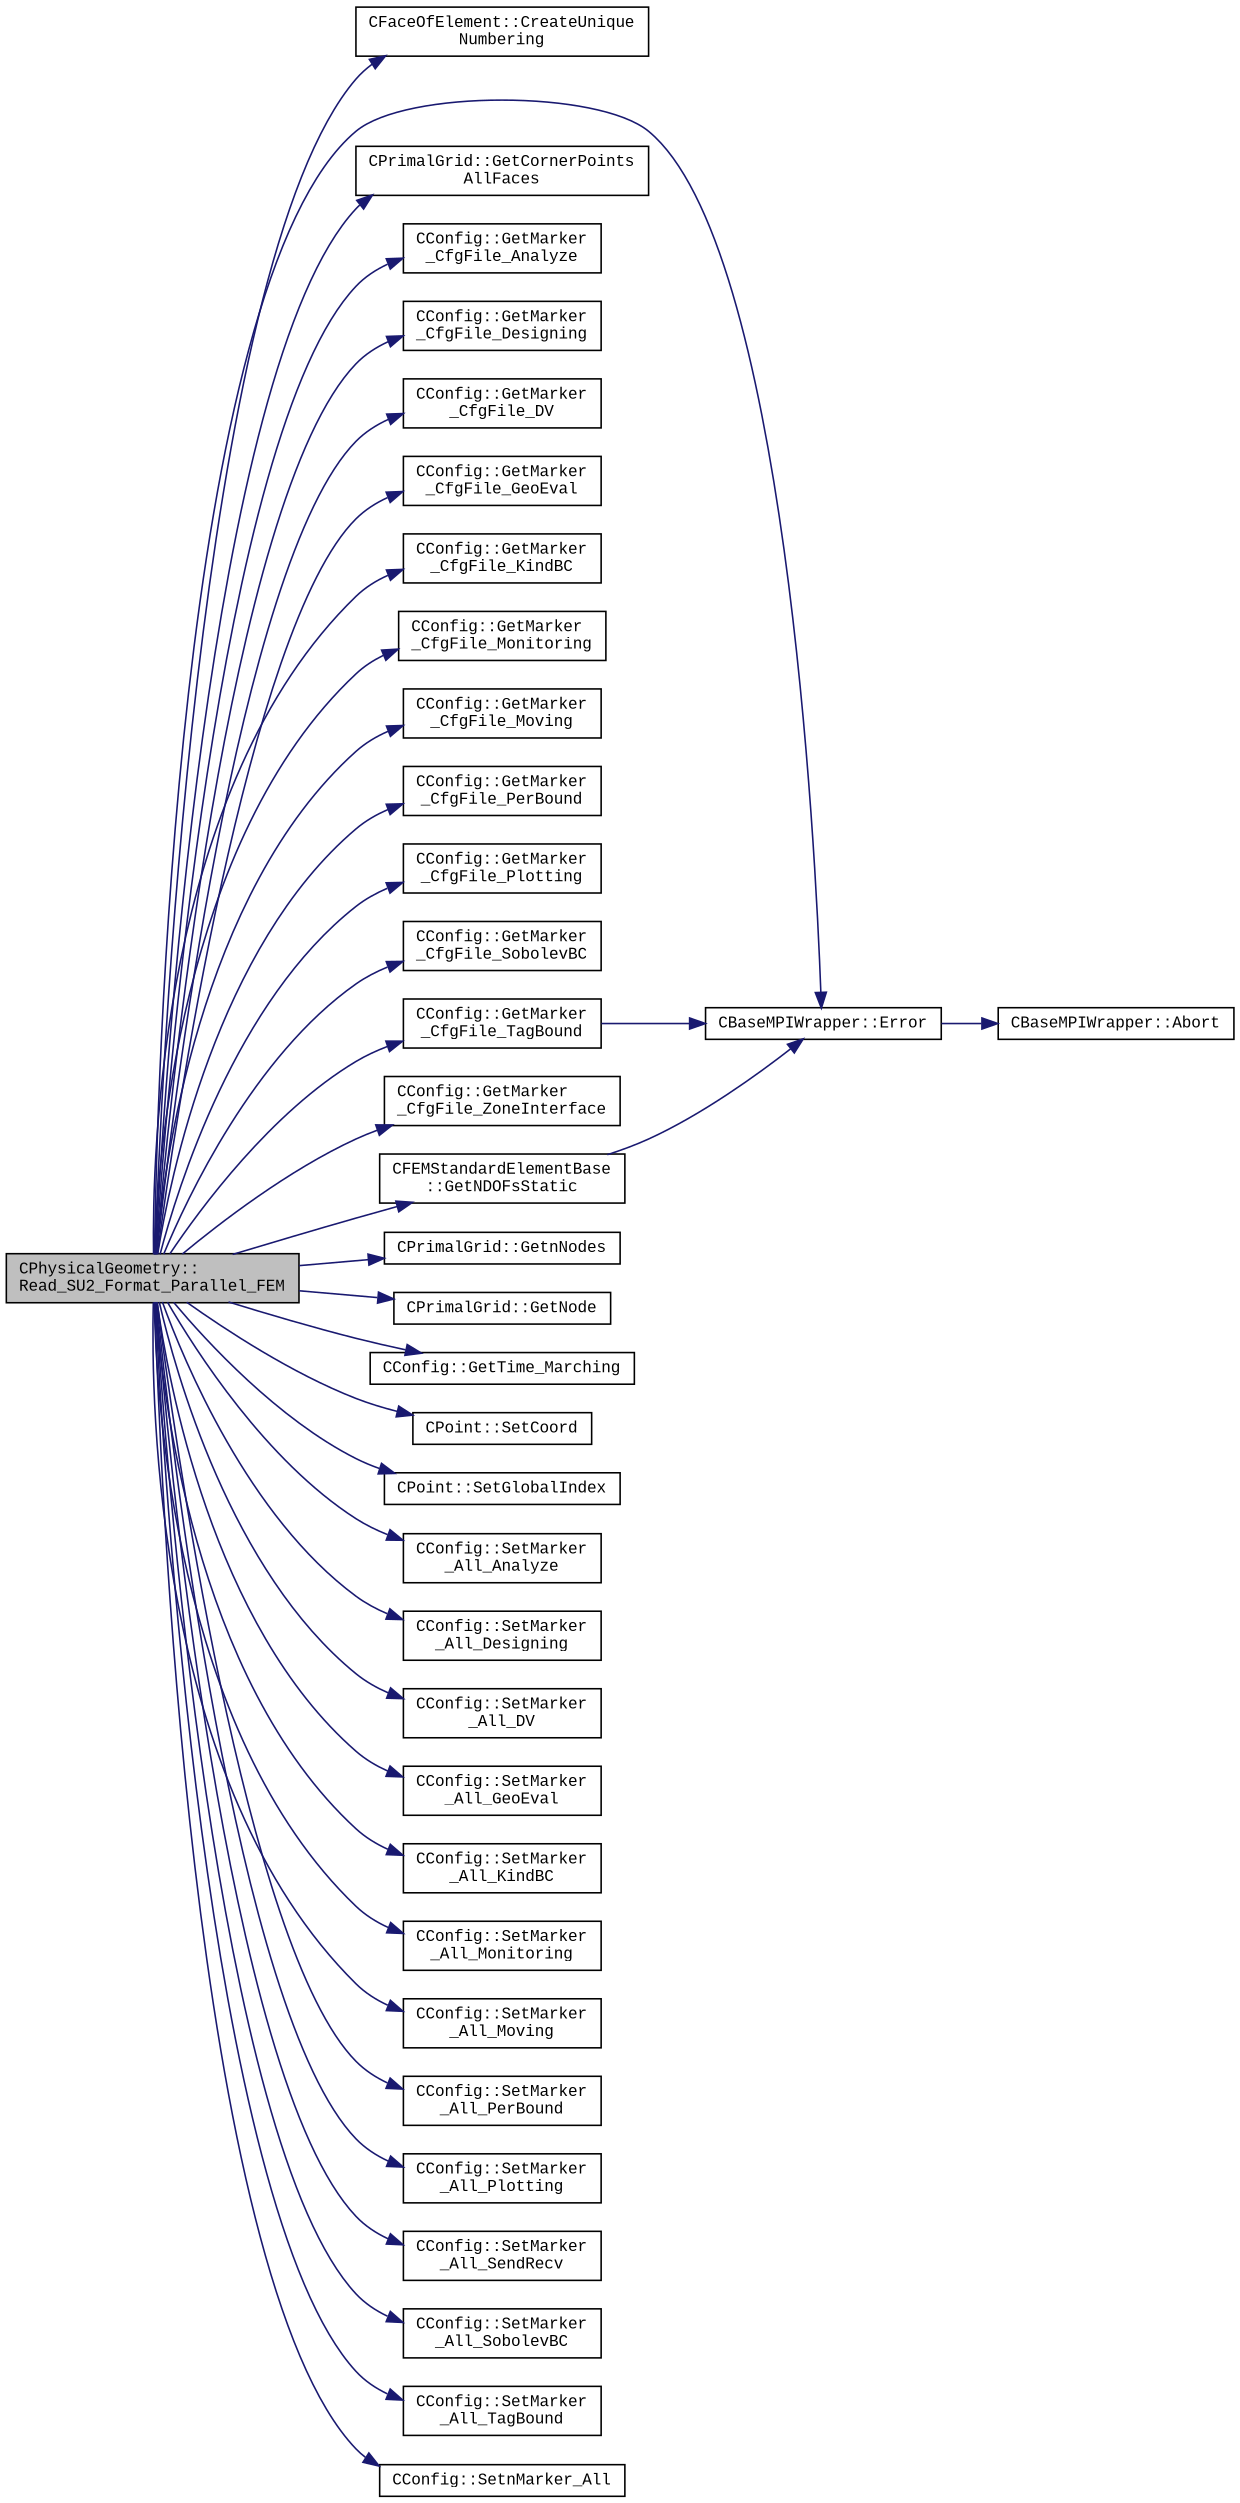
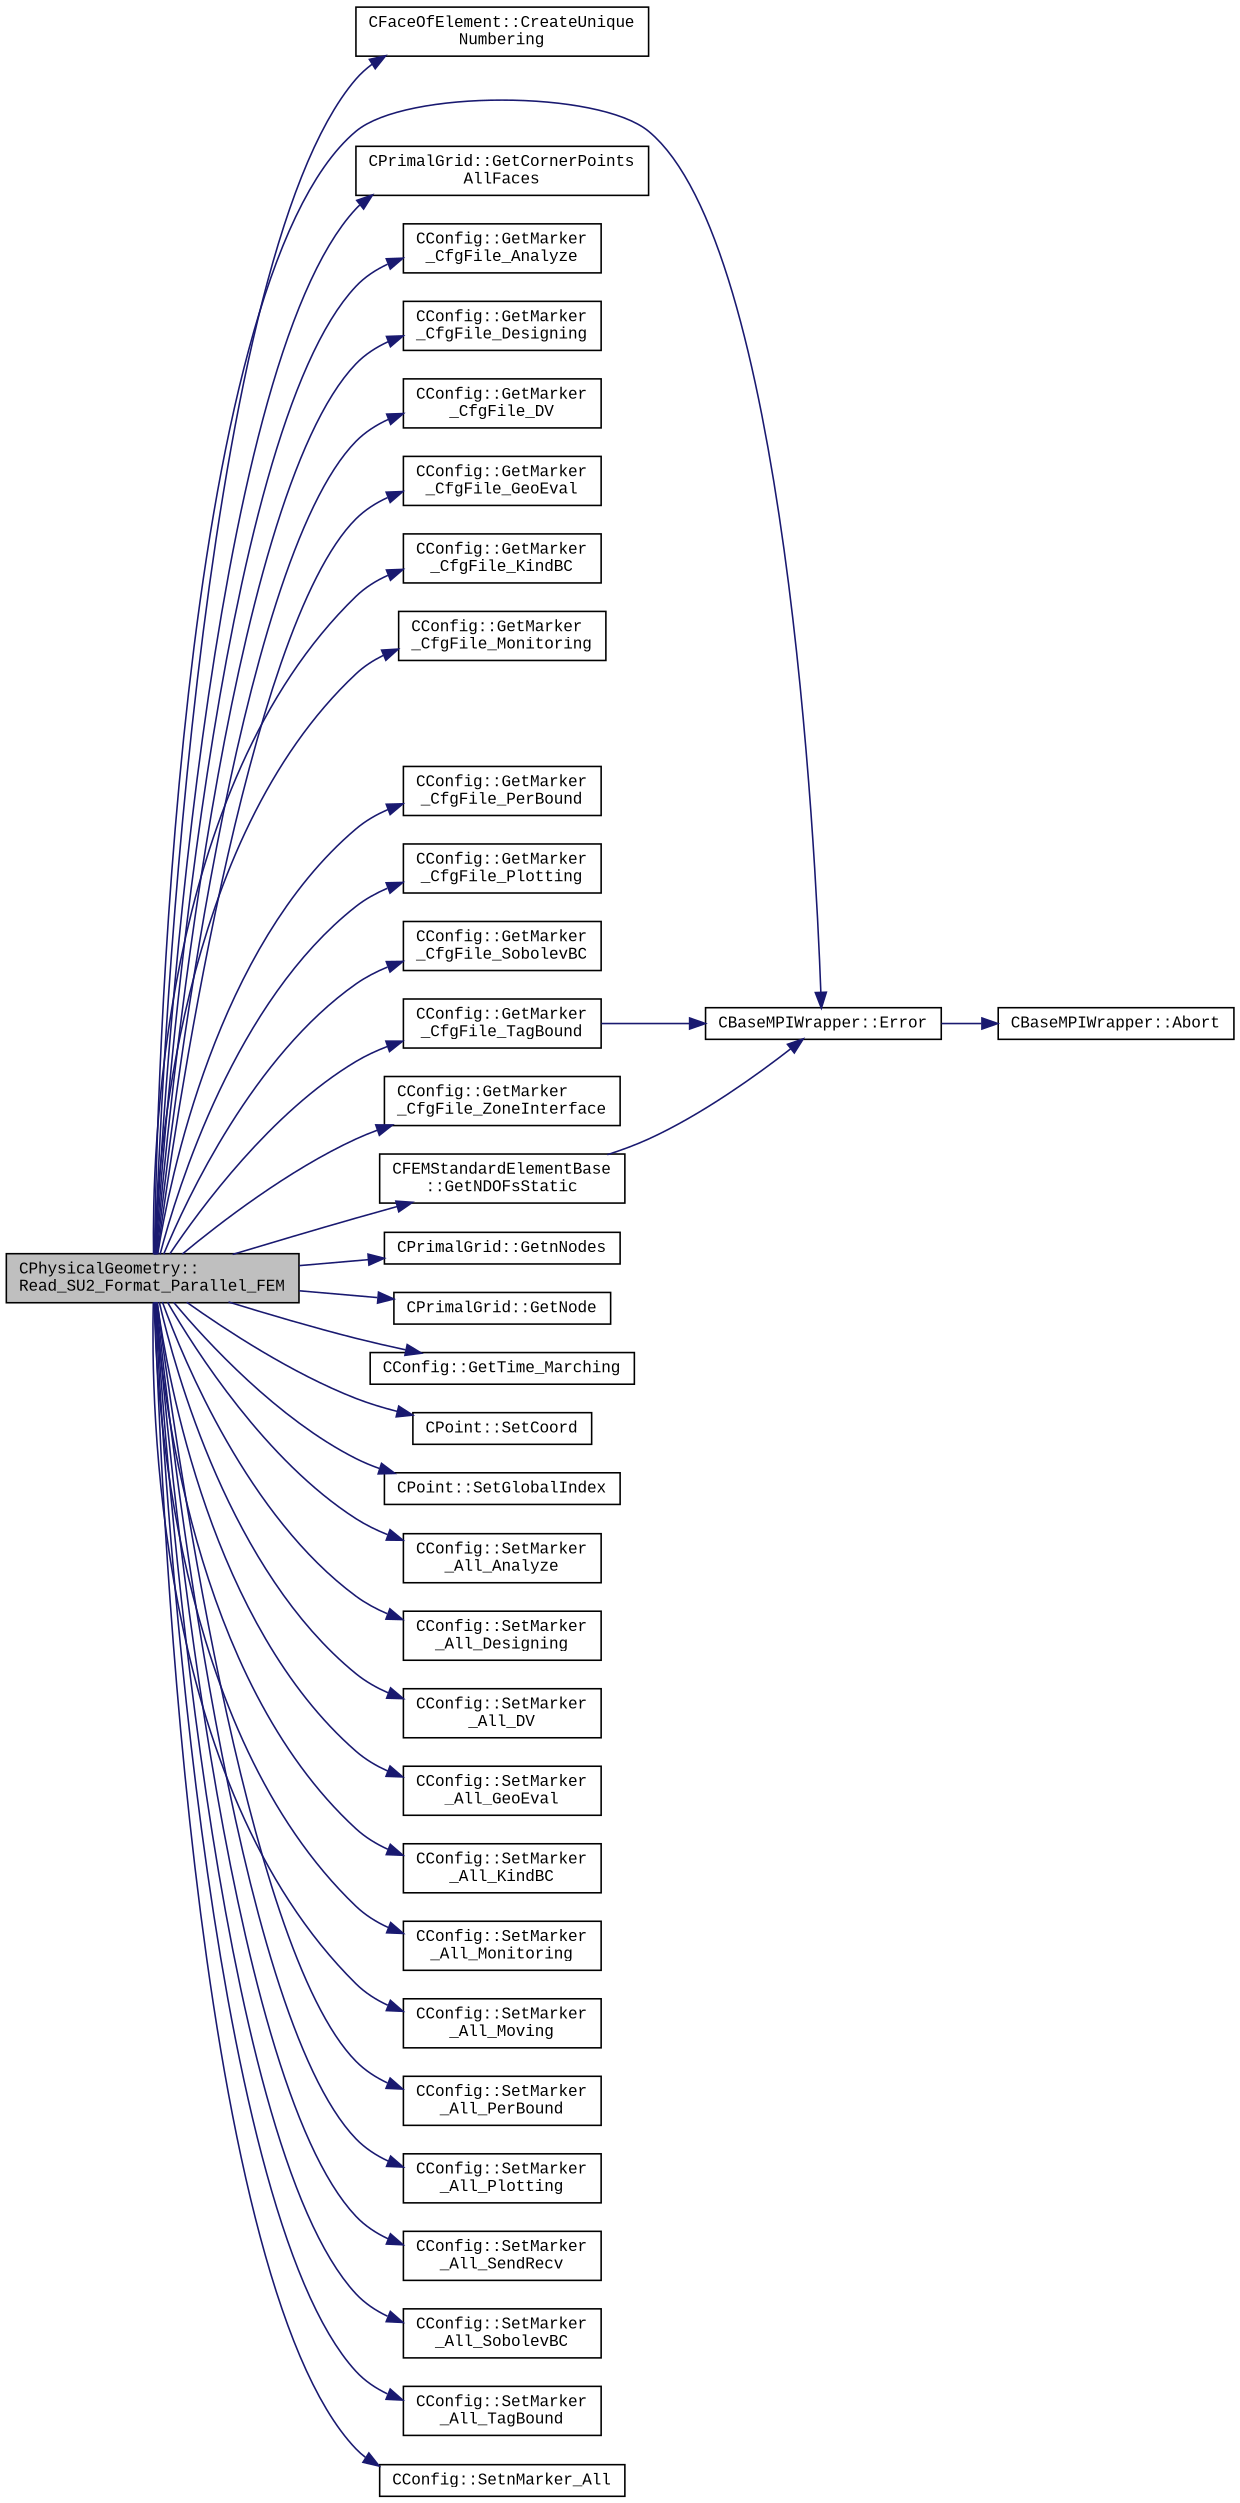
  digraph {
    fontname="Liberation Mono"
    rankdir=LR
    node [color=black fillcolor=white fontname="Liberation Mono" fontsize=10 shape=record style=filled]
    edge [color=midnightblue fontname="Liberation Mono" fontsize=10 labelfontname=Helvetica labelfontsize=10 style=solid]
    n1 [fillcolor=grey75 fontcolor=black height=0.2 label="CPhysicalGeometry::\lRead_SU2_Format_Parallel_FEM" width=0.4]
    n2 [height=0.2 label="CFaceOfElement::CreateUnique\lNumbering" width=0.4]
    n3 [height=0.2 label="CBaseMPIWrapper::Error" width=0.4]
    n4 [height=0.2 label="CPrimalGrid::GetCornerPoints\lAllFaces" width=0.4]
    n5 [height=0.2 label="CConfig::GetMarker\l_CfgFile_Analyze" width=0.4]
    n6 [height=0.2 label="CConfig::GetMarker\l_CfgFile_Designing" width=0.4]
    n7 [height=0.2 label="CConfig::GetMarker\l_CfgFile_DV" width=0.4]
    n8 [height=0.2 label="CConfig::GetMarker\l_CfgFile_GeoEval" width=0.4]
    n9 [height=0.2 label="CConfig::GetMarker\l_CfgFile_KindBC" width=0.4]
    n10 [height=0.2 label="CConfig::GetMarker\l_CfgFile_Monitoring" width=0.4]
-   n11 [height=0.2 label="CConfig::GetMarker\l_CfgFile_Moving" width=0.4]
    n12 [height=0.2 label="CConfig::GetMarker\l_CfgFile_PerBound" width=0.4]
    n13 [height=0.2 label="CConfig::GetMarker\l_CfgFile_Plotting" width=0.4]
    n14 [height=0.2 label="CConfig::GetMarker\l_CfgFile_SobolevBC" width=0.4]
    n15 [height=0.2 label="CConfig::GetMarker\l_CfgFile_TagBound" width=0.4]
    n16 [height=0.2 label="CConfig::GetMarker\l_CfgFile_ZoneInterface" width=0.4]
    n17 [height=0.2 label="CFEMStandardElementBase\l::GetNDOFsStatic" width=0.4]
    n18 [height=0.2 label="CPrimalGrid::GetnNodes" width=0.4]
    n19 [height=0.2 label="CPrimalGrid::GetNode" width=0.4]
    n20 [height=0.2 label="CConfig::GetTime_Marching" width=0.4]
    n21 [height=0.2 label="CPoint::SetCoord" width=0.4]
    n22 [height=0.2 label="CPoint::SetGlobalIndex" width=0.4]
    n23 [height=0.2 label="CConfig::SetMarker\l_All_Analyze" width=0.4]
    n24 [height=0.2 label="CConfig::SetMarker\l_All_Designing" width=0.4]
    n25 [height=0.2 label="CConfig::SetMarker\l_All_DV" width=0.4]
    n26 [height=0.2 label="CConfig::SetMarker\l_All_GeoEval" width=0.4]
    n27 [height=0.2 label="CConfig::SetMarker\l_All_KindBC" width=0.4]
    n28 [height=0.2 label="CConfig::SetMarker\l_All_Monitoring" width=0.4]
    n29 [height=0.2 label="CConfig::SetMarker\l_All_Moving" width=0.4]
    n30 [height=0.2 label="CConfig::SetMarker\l_All_PerBound" width=0.4]
    n31 [height=0.2 label="CConfig::SetMarker\l_All_Plotting" width=0.4]
    n32 [height=0.2 label="CConfig::SetMarker\l_All_SendRecv" width=0.4]
    n33 [height=0.2 label="CConfig::SetMarker\l_All_SobolevBC" width=0.4]
    n34 [height=0.2 label="CConfig::SetMarker\l_All_TagBound" width=0.4]
    n35 [height=0.2 label="CConfig::SetnMarker_All" width=0.4]
    n36 [height=0.2 label="CBaseMPIWrapper::Abort" width=0.4]
    n1 -> n2
    n1 -> n3
    n1 -> n4
    n1 -> n5
    n1 -> n6
    n1 -> n7
    n1 -> n8
    n1 -> n9
    n1 -> n10
-   n1 -> n11
    n1 -> n12
    n1 -> n13
    n1 -> n14
    n1 -> n15
    n1 -> n16
    n1 -> n17
    n1 -> n18
    n1 -> n19
    n1 -> n20
    n1 -> n21
    n1 -> n22
    n1 -> n23
    n1 -> n24
    n1 -> n25
    n1 -> n26
    n1 -> n27
    n1 -> n28
    n1 -> n29
    n1 -> n30
    n1 -> n31
    n1 -> n32
    n1 -> n33
    n1 -> n34
    n1 -> n35
    n3 -> n36
    n15 -> n3
    n17 -> n3
  }
